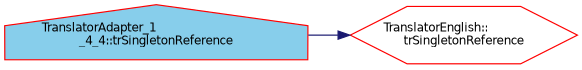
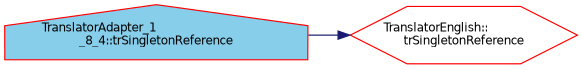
  digraph {
    rankdir=LR
    node [color=red fontname=Helvetica fontsize=10 style=filled]
-   n1 [fillcolor=skyblue fontcolor=black height=0.2 label="TranslatorAdapter_1\l_4_4::trSingletonReference" shape=house width=0.4]
+   n1 [fillcolor=skyblue fontcolor=black height=0.2 label="TranslatorAdapter_1\l_8_4::trSingletonReference" shape=house width=0.4]
    n2 [fillcolor=white height=0.2 label="TranslatorEnglish::\ltrSingletonReference" shape=hexagon width=0.4]
    n1 -> n2 [color=midnightblue fontname=Helvetica fontsize=10 labelfontname=Helvetica labelfontsize=10 style=solid]
  }
